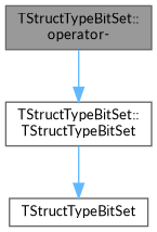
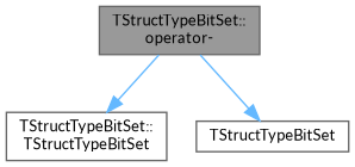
  digraph {
    fontname=Lato
    rankdir=TB
    node [color=grey40 fillcolor=white fontname=Lato fontsize=10 shape=box style=filled]
    edge [color=steelblue1 fontname=Lato fontsize=10 labelfontname=Helvetica labelfontsize=10 style=solid]
    n1 [color=gray40 fillcolor=grey60 fontcolor=black height=0.2 label="TStructTypeBitSet::\loperator-" width=0.4]
    n2 [height=0.2 label="TStructTypeBitSet::\lTStructTypeBitSet" width=0.4]
    n3 [height=0.2 label=TStructTypeBitSet width=0.4]
    n1 -> n2
-   n2 -> n3
+   n1 -> n3
  }
